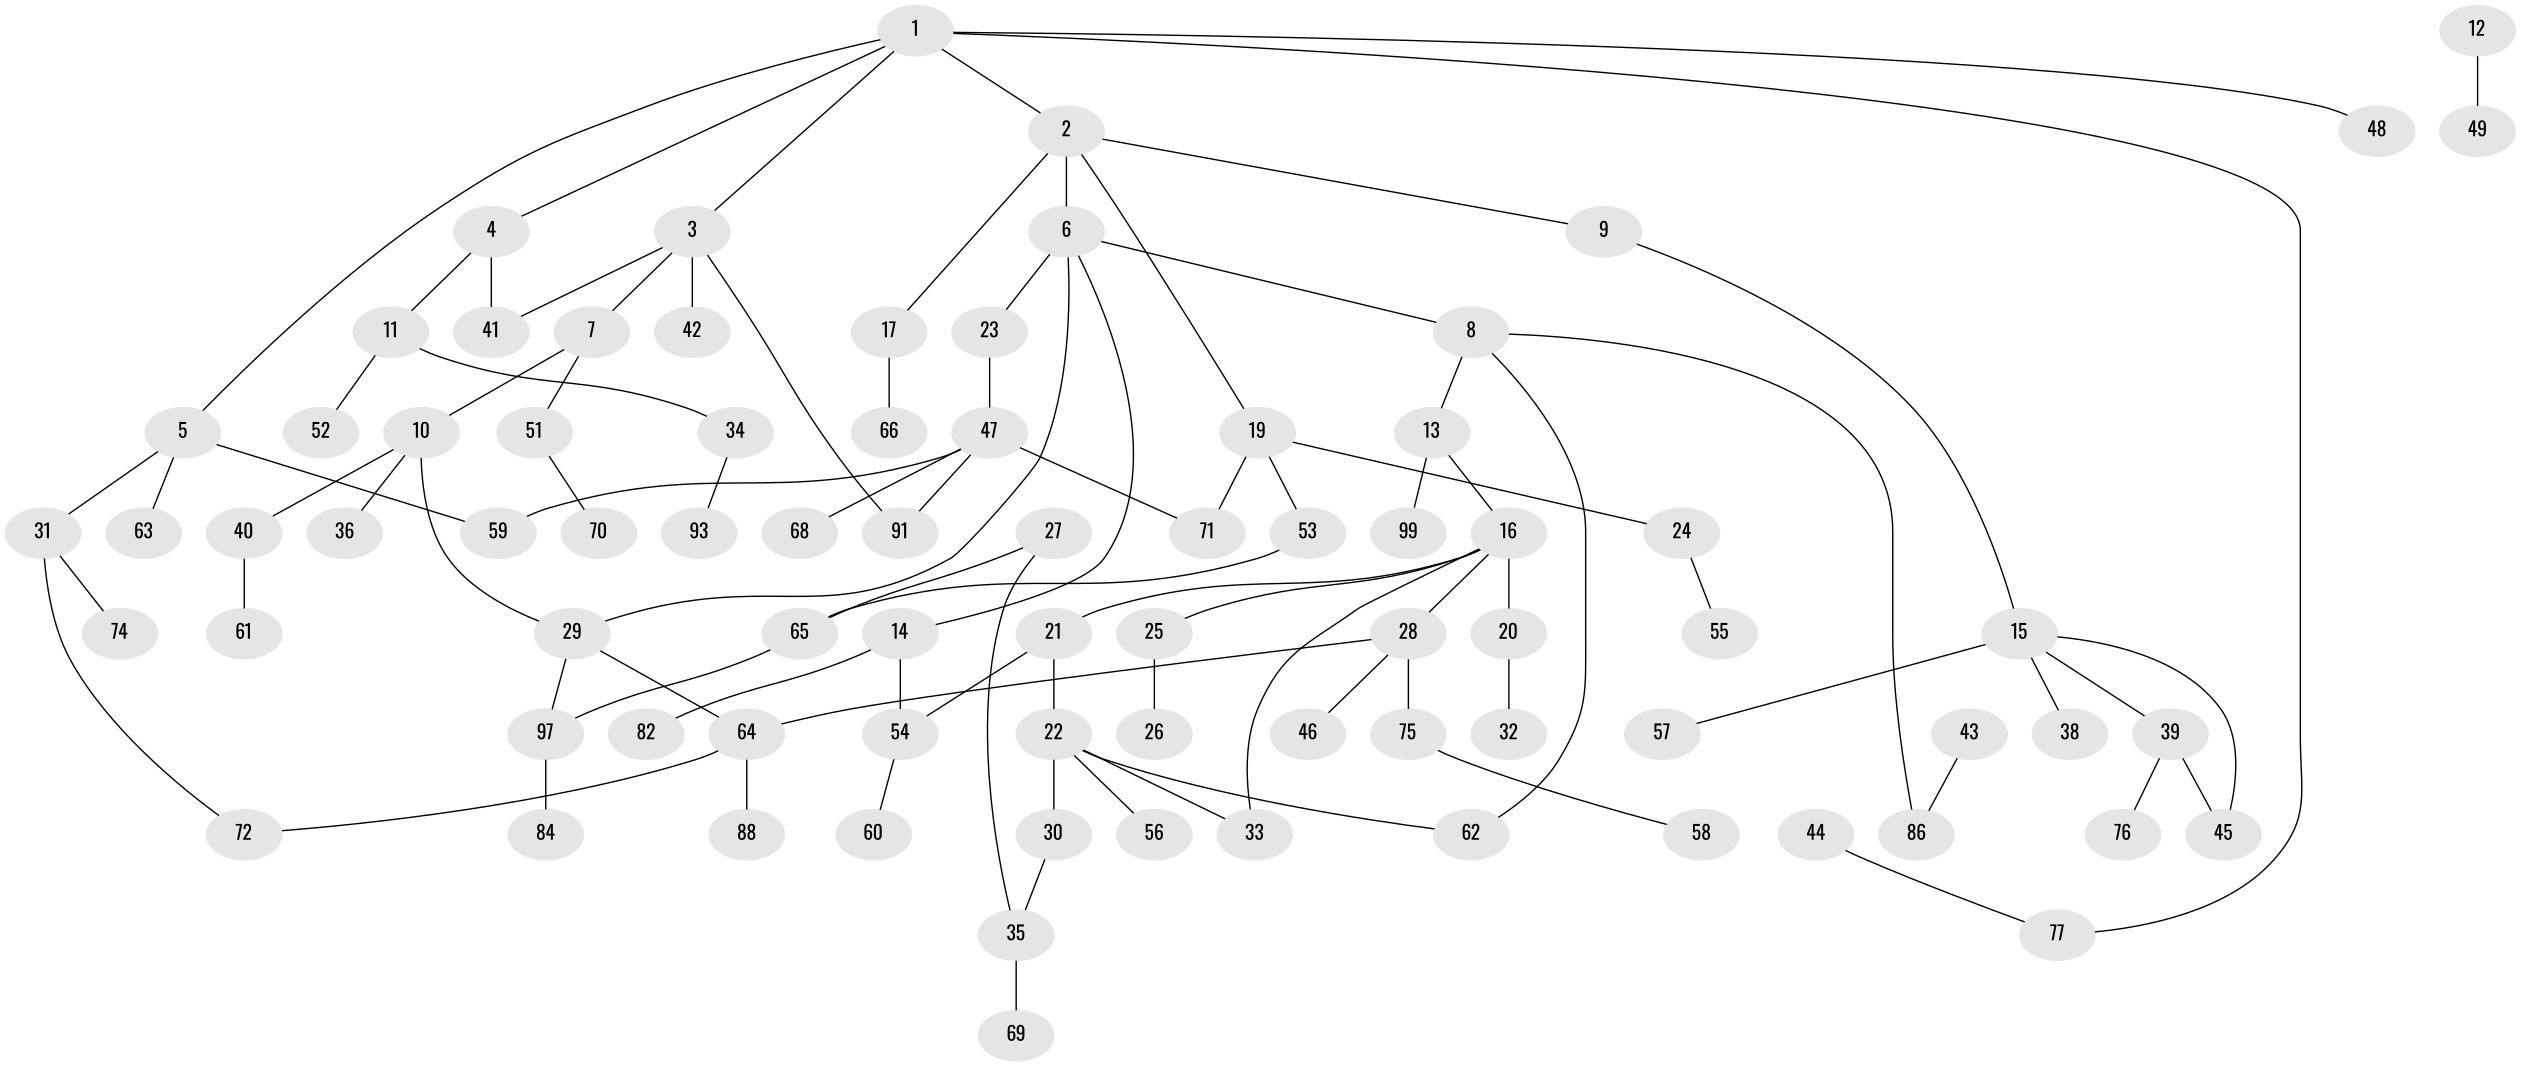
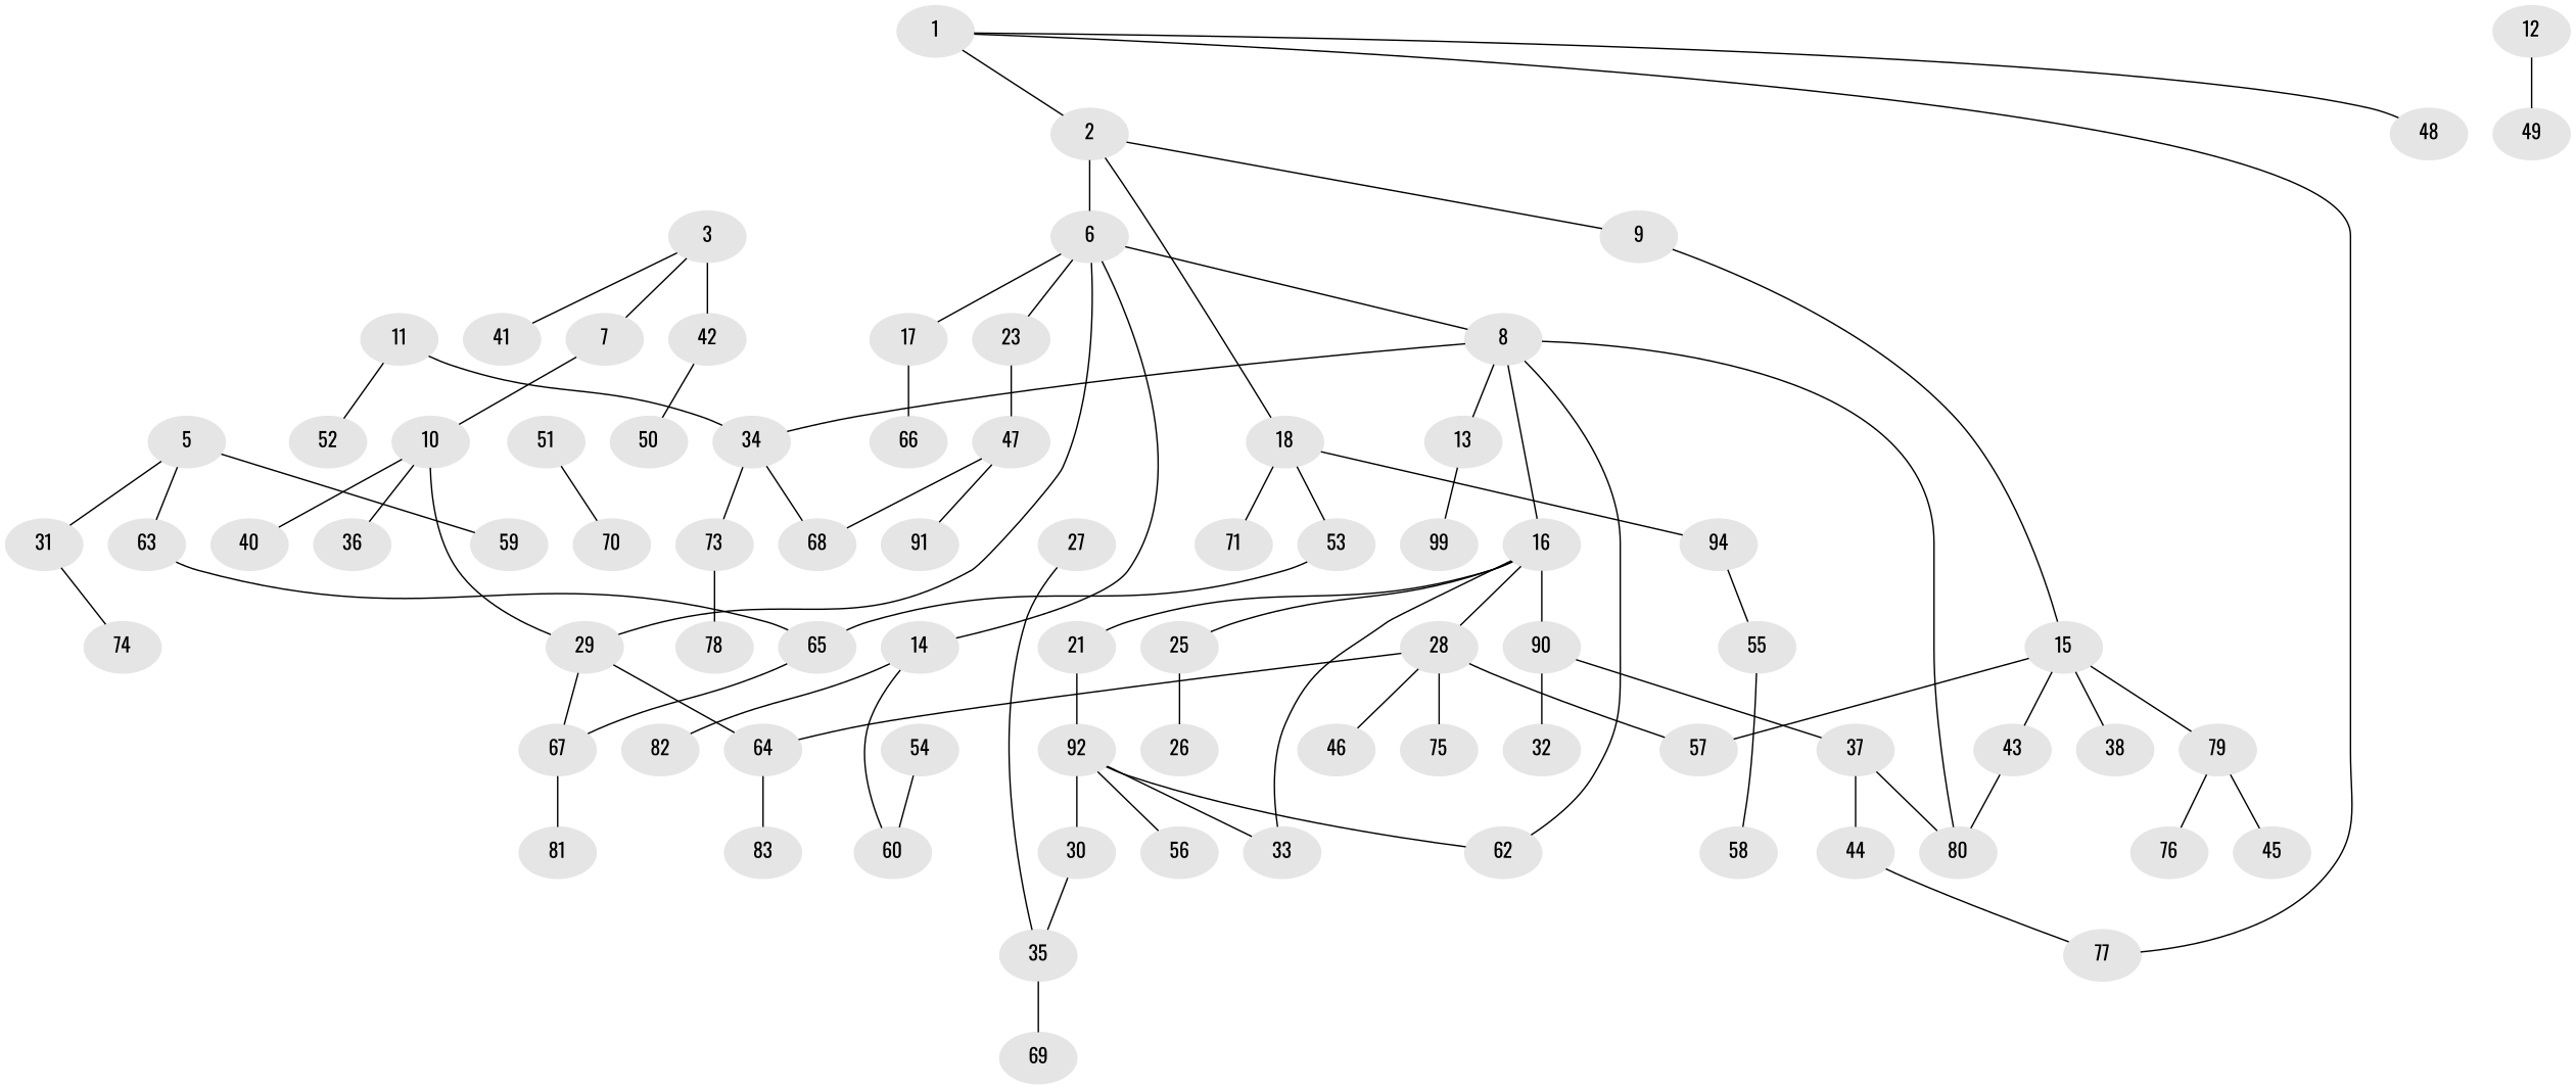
  graph {
    fontname=Oswald
    node [color=gray90 fontname=Oswald style=filled]
    edge [fontname=Oswald]
    1
    2
    3
-   4
    5
    48
    77
    6
    9
-   18 [label=19]
+   18
    7
    41
    42
    n14 [label=91]
    11
    31
    59
    63
    8
    14
    17
    23
    29
    15
-   24
+   24 [label=94]
    53
    71
    10
    51
+   50
    34
    52
    12
    49
-   72
    74
    13
    16
    62
-   80 [label=86]
+   80
    54
    82
    66
    47
    64
-   67 [label=97]
+   67
    36
    40
    70
    n50 [label=99]
-   20
+   20 [label=90]
    21
    25
    28
    33
    68
-   73 [label=93]
+   73
    38
-   39
+   39 [label=79]
    43
    57
    27
    35
    65
-   61
    60
    45
    76
    32
-   22
+   37
+   22 [label=92]
    26
    75
    46
    55
    44
    56
    30
    58
    69
-   83 [label=88]
-   84
+   83
+   84 [label=81]
+   78
    1 -- 2
-   1 -- 3
-   1 -- 4
-   1 -- 5
    1 -- 48
    1 -- 77
    2 -- 6
    2 -- 9
    2 -- 18
    3 -- 7
    3 -- 41
    3 -- 42
-   3 -- n14
-   4 -- 41
-   4 -- 11
    5 -- 31
    5 -- 59
    5 -- 63
    6 -- 8
    6 -- 14
-   2 -- 17
+   6 -- 17
    6 -- 23
    6 -- 29
    9 -- 15
    18 -- 24
    18 -- 53
    18 -- 71
    7 -- 10
-   7 -- 51
+   42 -- 50
    11 -- 34
    11 -- 52
-   31 -- 72
    31 -- 74
+   8 -- 34
    8 -- 13
-   13 -- 16
+   8 -- 16
    8 -- 62
    8 -- 80
-   14 -- 54
+   14 -- 60
    14 -- 82
    17 -- 66
    23 -- 47
    29 -- 64
    29 -- 67
    15 -- 38
    15 -- 39
-   15 -- 45
+   15 -- 43
    15 -- 57
    24 -- 55
    53 -- 65
    10 -- 29
    10 -- 36
    10 -- 40
    51 -- 70
+   34 -- 68
    34 -- 73
    12 -- 49
    13 -- n50
    16 -- 20
    16 -- 21
    16 -- 25
    16 -- 28
    16 -- 33
    54 -- 60
    47 -- n14
-   47 -- 59
-   47 -- 71
    47 -- 68
-   64 -- 72
    64 -- 83
    67 -- 84
-   40 -- 61
    20 -- 32
-   21 -- 54
+   20 -- 37
    21 -- 22
    25 -- 26
    28 -- 64
+   28 -- 57
    28 -- 75
    28 -- 46
+   73 -- 78
    39 -- 45
    39 -- 76
    43 -- 80
    27 -- 35
-   27 -- 65
+   63 -- 65
    35 -- 69
    65 -- 67
+   37 -- 80
+   37 -- 44
    22 -- 62
    22 -- 33
    22 -- 56
    22 -- 30
-   75 -- 58
+   55 -- 58
    44 -- 77
    30 -- 35
  }
